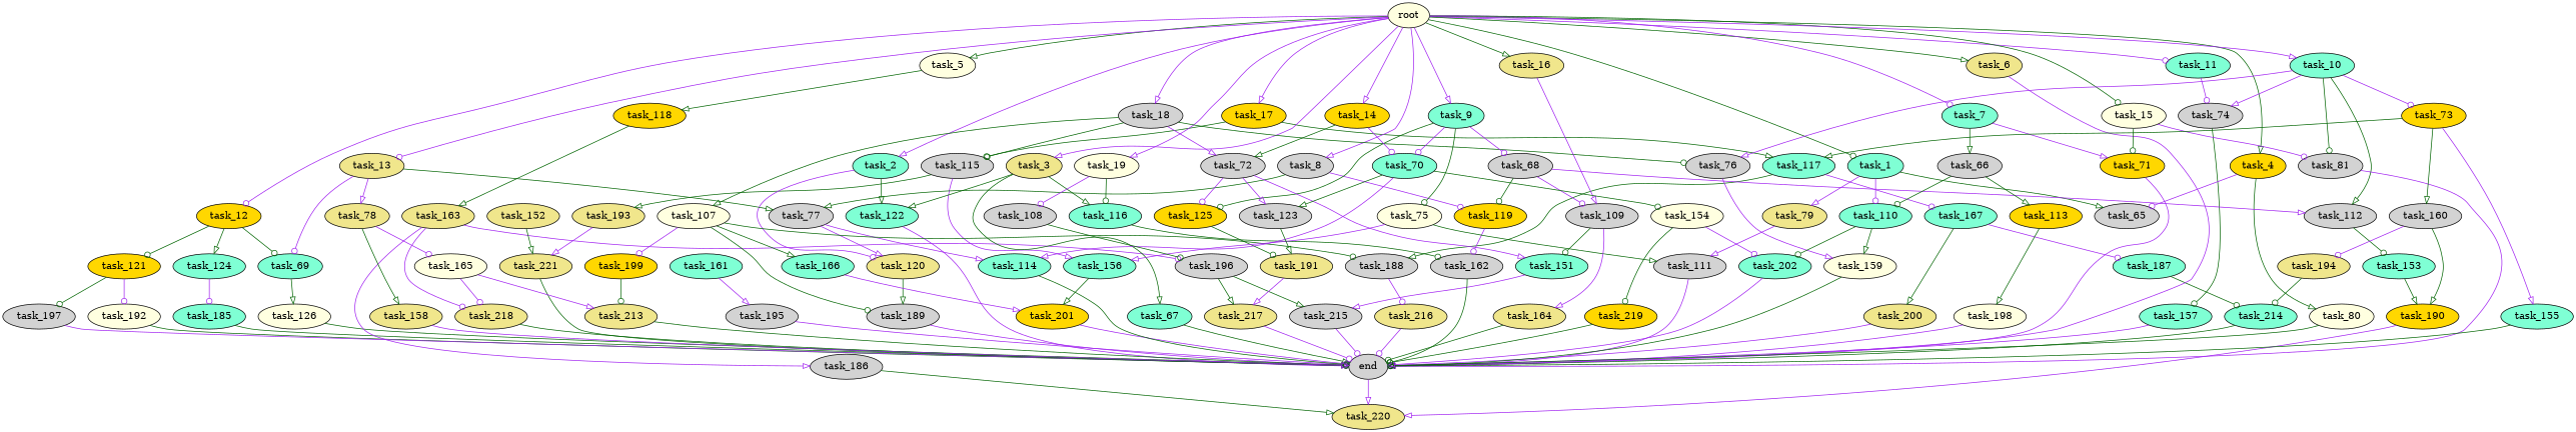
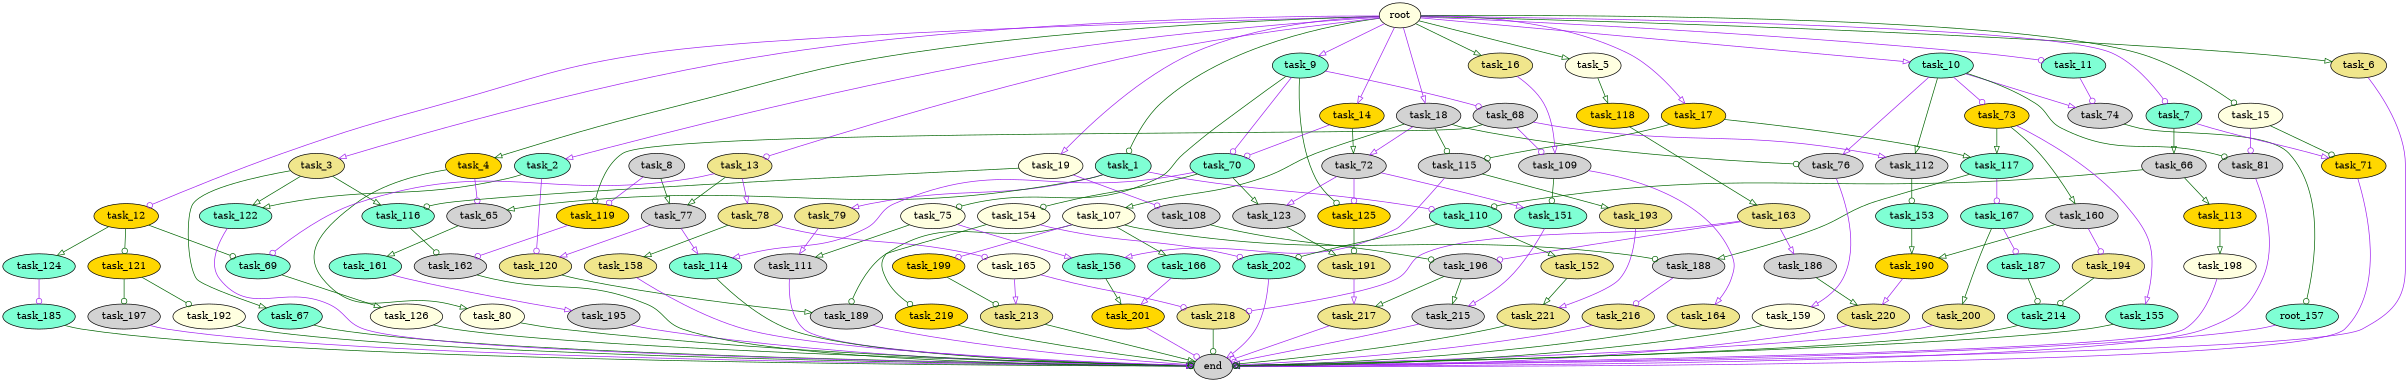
  digraph {
    node [fillcolor=aquamarine style=filled]
    edge [arrowhead=onormal color=darkgreen]
    end [fillcolor=lightgrey]
    task_67
    task_193 [fillcolor=khaki]
    task_221 [fillcolor=khaki]
    task_12 [fillcolor=gold]
    task_121 [fillcolor=gold]
    task_69
    task_124
    task_192 [fillcolor=lightyellow]
    task_197 [fillcolor=lightgrey]
    task_126 [fillcolor=lightyellow]
    task_185
    task_201 [fillcolor=gold]
    task_5 [fillcolor=lightyellow]
    task_118 [fillcolor=gold]
    task_163 [fillcolor=khaki]
    task_217 [fillcolor=khaki]
    task_196 [fillcolor=lightgrey]
    task_215 [fillcolor=lightgrey]
    task_164 [fillcolor=khaki]
    task_17 [fillcolor=gold]
    task_117
    task_115 [fillcolor=lightgrey]
    task_167
    task_188 [fillcolor=lightgrey]
    task_156
    task_2
    task_122
    task_120 [fillcolor=khaki]
    task_189 [fillcolor=lightgrey]
    task_216 [fillcolor=khaki]
    task_195 [fillcolor=lightgrey]
    task_161
    task_166
    task_79 [fillcolor=khaki]
    task_111 [fillcolor=lightgrey]
    task_198 [fillcolor=lightyellow]
    task_77 [fillcolor=lightgrey]
    task_114
    task_186 [fillcolor=lightgrey]
    task_218 [fillcolor=khaki]
    task_220 [fillcolor=khaki]
    task_74 [fillcolor=lightgrey]
    task_11
-   task_157
+   task_157 [label=root_157]
    task_71 [fillcolor=gold]
    task_200 [fillcolor=khaki]
    task_187
    task_214
    task_165 [fillcolor=lightyellow]
    task_213 [fillcolor=khaki]
    task_191 [fillcolor=khaki]
    root [fillcolor=lightyellow]
    task_8 [fillcolor=lightgrey]
    task_18 [fillcolor=lightgrey]
    task_1
    task_3 [fillcolor=khaki]
    task_9
    task_4 [fillcolor=gold]
    task_16 [fillcolor=khaki]
    task_19 [fillcolor=lightyellow]
    task_6 [fillcolor=khaki]
    task_7
    task_13 [fillcolor=khaki]
    task_15 [fillcolor=lightyellow]
    task_10
    task_14 [fillcolor=gold]
    task_119 [fillcolor=gold]
    task_72 [fillcolor=lightgrey]
    task_76 [fillcolor=lightgrey]
    task_107 [fillcolor=lightyellow]
    task_110
    task_65 [fillcolor=lightgrey]
    task_116
    task_125 [fillcolor=gold]
    task_75 [fillcolor=lightyellow]
    task_68 [fillcolor=lightgrey]
    task_70
    task_80 [fillcolor=lightyellow]
    task_109 [fillcolor=lightgrey]
    task_108 [fillcolor=lightgrey]
    task_66 [fillcolor=lightgrey]
    task_78 [fillcolor=khaki]
    task_81 [fillcolor=lightgrey]
    task_112 [fillcolor=lightgrey]
    task_73 [fillcolor=gold]
    task_123 [fillcolor=lightgrey]
    task_151
    task_162 [fillcolor=lightgrey]
    task_152 [fillcolor=khaki]
    task_190 [fillcolor=gold]
    task_155
    task_159 [fillcolor=lightyellow]
    task_158 [fillcolor=khaki]
    task_199 [fillcolor=gold]
    task_194 [fillcolor=khaki]
    task_160 [fillcolor=lightgrey]
    task_113 [fillcolor=gold]
    task_202
    task_154 [fillcolor=lightyellow]
    task_153
    task_219 [fillcolor=gold]
    task_67 -> end
    task_193 -> task_221 [color=purple]
    task_221 -> end
    task_12 -> task_121 [arrowhead=odot]
    task_12 -> task_69 [arrowhead=odot]
    task_12 -> task_124
-   task_121 -> task_192 [arrowhead=odot color=purple]
+   task_121 -> task_192 [arrowhead=odot]
    task_121 -> task_197 [arrowhead=odot]
    task_69 -> task_126
    task_124 -> task_185 [arrowhead=odot color=purple]
    task_192 -> end
    task_197 -> end [arrowhead=odot color=purple]
    task_126 -> end [arrowhead=odot]
    task_185 -> end
    task_201 -> end [arrowhead=odot color=purple]
    task_5 -> task_118
    task_118 -> task_163
    task_163 -> task_196 [arrowhead=odot color=purple]
    task_163 -> task_186 [color=purple]
    task_163 -> task_218 [arrowhead=odot color=purple]
    task_217 -> end [arrowhead=odot color=purple]
    task_196 -> task_217
    task_196 -> task_215
    task_215 -> end [arrowhead=odot color=purple]
    task_164 -> end [arrowhead=odot]
    task_17 -> task_117
    task_17 -> task_115 [arrowhead=odot]
    task_117 -> task_167 [arrowhead=odot color=purple]
    task_117 -> task_188
    task_115 -> task_193
    task_115 -> task_156 [color=purple]
    task_167 -> task_200
    task_167 -> task_187 [arrowhead=odot color=purple]
    task_188 -> task_216 [arrowhead=odot color=purple]
    task_156 -> task_201
    task_2 -> task_122
    task_2 -> task_120 [arrowhead=odot color=purple]
    task_122 -> end [color=purple]
    task_120 -> task_189
    task_189 -> end [arrowhead=odot color=purple]
    task_216 -> end [arrowhead=odot color=purple]
    task_195 -> end [color=purple]
    task_161 -> task_195 [color=purple]
    task_166 -> task_201 [color=purple]
    task_79 -> task_111 [color=purple]
    task_111 -> end [color=purple]
    task_198 -> end [arrowhead=odot color=purple]
    task_77 -> task_120 [color=purple]
    task_77 -> task_114 [color=purple]
    task_114 -> end [arrowhead=odot]
    task_186 -> task_220
    task_218 -> end [arrowhead=odot]
-   end -> task_220 [color=purple]
+   task_220 -> end [color=purple]
    task_74 -> task_157 [arrowhead=odot]
    task_11 -> task_74 [arrowhead=odot color=purple]
    task_157 -> end [color=purple]
    task_71 -> end [color=purple]
    task_200 -> end [arrowhead=odot color=purple]
    task_187 -> task_214 [arrowhead=odot]
    task_214 -> end [arrowhead=odot]
    task_165 -> task_218 [arrowhead=odot color=purple]
    task_165 -> task_213 [color=purple]
    task_213 -> end
    task_191 -> task_217 [color=purple]
    root -> task_12 [arrowhead=odot color=purple]
    root -> task_5
    root -> task_17 [color=purple]
    root -> task_2 [color=purple]
    root -> task_11 [arrowhead=odot color=purple]
-   root -> task_8 [color=purple]
    root -> task_18 [color=purple]
    root -> task_1 [arrowhead=odot]
    root -> task_3 [color=purple]
    root -> task_9 [color=purple]
    root -> task_4
    root -> task_16
    root -> task_19 [color=purple]
    root -> task_6
    root -> task_7 [arrowhead=odot color=purple]
    root -> task_13 [arrowhead=odot color=purple]
    root -> task_15 [arrowhead=odot]
    root -> task_10 [color=purple]
    root -> task_14 [color=purple]
    task_8 -> task_77
    task_8 -> task_119 [arrowhead=odot color=purple]
    task_18 -> task_115 [arrowhead=odot]
    task_18 -> task_72 [color=purple]
    task_18 -> task_76 [arrowhead=odot]
    task_18 -> task_107
    task_1 -> task_79 [color=purple]
    task_1 -> task_110 [arrowhead=odot color=purple]
    task_1 -> task_65
    task_3 -> task_67
    task_3 -> task_122
    task_3 -> task_116
    task_9 -> task_125 [arrowhead=odot]
    task_9 -> task_75 [arrowhead=odot]
    task_9 -> task_68 [arrowhead=odot color=purple]
    task_9 -> task_70 [arrowhead=odot color=purple]
    task_4 -> task_65 [arrowhead=odot color=purple]
    task_4 -> task_80
    task_16 -> task_109 [color=purple]
    task_19 -> task_116 [arrowhead=odot]
    task_19 -> task_108 [arrowhead=odot color=purple]
    task_6 -> end [color=purple]
    task_7 -> task_71 [color=purple]
    task_7 -> task_66
    task_13 -> task_69 [arrowhead=odot color=purple]
    task_13 -> task_77
    task_13 -> task_78 [color=purple]
    task_15 -> task_71 [arrowhead=odot]
    task_15 -> task_81 [arrowhead=odot color=purple]
    task_10 -> task_74 [color=purple]
    task_10 -> task_76 [color=purple]
    task_10 -> task_81 [arrowhead=odot]
    task_10 -> task_112
    task_10 -> task_73 [arrowhead=odot color=purple]
    task_14 -> task_72
    task_14 -> task_70 [arrowhead=odot color=purple]
    task_119 -> task_162 [arrowhead=odot color=purple]
    task_72 -> task_125 [arrowhead=odot color=purple]
    task_72 -> task_123 [color=purple]
    task_72 -> task_151 [color=purple]
    task_76 -> task_159 [color=purple]
    task_107 -> task_188 [arrowhead=odot]
    task_107 -> task_189 [arrowhead=odot]
    task_107 -> task_166
    task_107 -> task_199 [arrowhead=odot color=purple]
-   task_110 -> task_159
+   task_110 -> task_152
    task_110 -> task_202 [arrowhead=odot]
+   task_65 -> task_161
    task_116 -> task_162 [arrowhead=odot]
    task_125 -> task_191 [arrowhead=odot]
    task_75 -> task_156 [color=purple]
    task_75 -> task_111
    task_68 -> task_119 [arrowhead=odot]
    task_68 -> task_109 [arrowhead=odot color=purple]
    task_68 -> task_112 [color=purple]
    task_70 -> task_114 [color=purple]
    task_70 -> task_123
    task_70 -> task_154 [arrowhead=odot]
    task_80 -> end [arrowhead=odot]
    task_109 -> task_164 [color=purple]
    task_109 -> task_151 [arrowhead=odot]
    task_108 -> task_196 [arrowhead=odot]
    task_66 -> task_110 [arrowhead=odot]
    task_66 -> task_113
    task_78 -> task_165 [arrowhead=odot color=purple]
    task_78 -> task_158
    task_81 -> end [color=purple]
    task_112 -> task_153 [arrowhead=odot]
    task_73 -> task_117
    task_73 -> task_155 [color=purple]
    task_73 -> task_160
    task_123 -> task_191
    task_151 -> task_215 [color=purple]
    task_162 -> end [arrowhead=odot]
    task_152 -> task_221
    task_190 -> task_220 [color=purple]
    task_155 -> end [arrowhead=odot]
    task_159 -> end
    task_158 -> end [color=purple]
    task_199 -> task_213 [arrowhead=odot]
    task_194 -> task_214 [arrowhead=odot]
    task_160 -> task_190
    task_160 -> task_194 [arrowhead=odot color=purple]
    task_113 -> task_198
    task_202 -> end [color=purple]
    task_154 -> task_202 [arrowhead=odot color=purple]
    task_154 -> task_219 [arrowhead=odot]
    task_153 -> task_190
    task_219 -> end [arrowhead=odot]
  }
